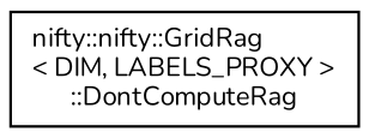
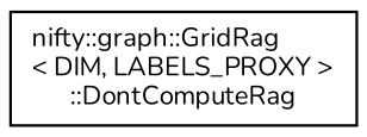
  digraph {
    rankdir=TB
    fontname=Nunito
-   n1 [color=black fillcolor=white fontname=Nunito fontsize=10 height=0.2 label="nifty::nifty::GridRag\l\< DIM, LABELS_PROXY \>\l::DontComputeRag" shape=record style=filled width=0.4]
+   n1 [color=black fillcolor=white fontname=Nunito fontsize=10 height=0.2 label="nifty::graph::GridRag\l\< DIM, LABELS_PROXY \>\l::DontComputeRag" shape=record style=filled width=0.4]
  }
